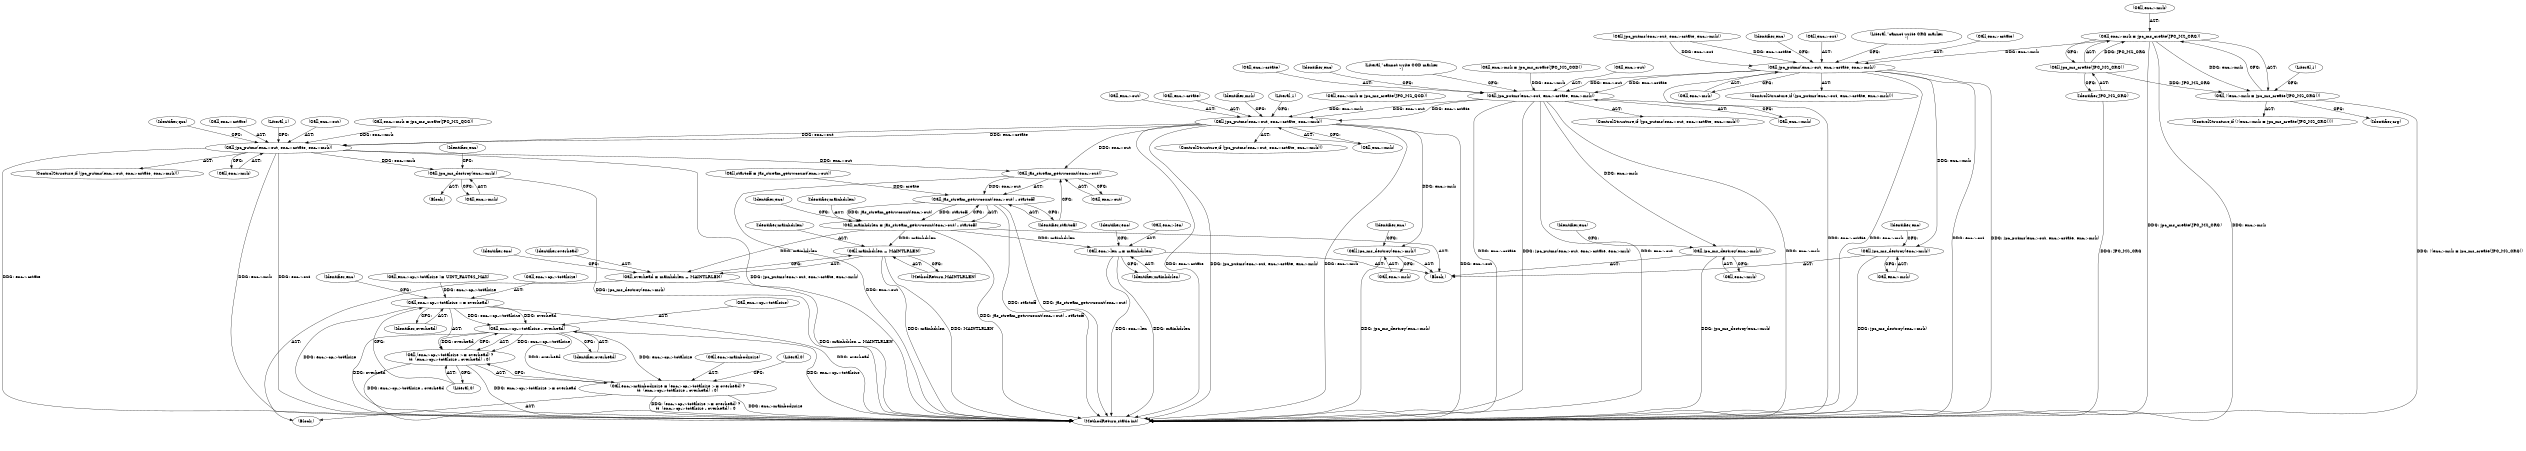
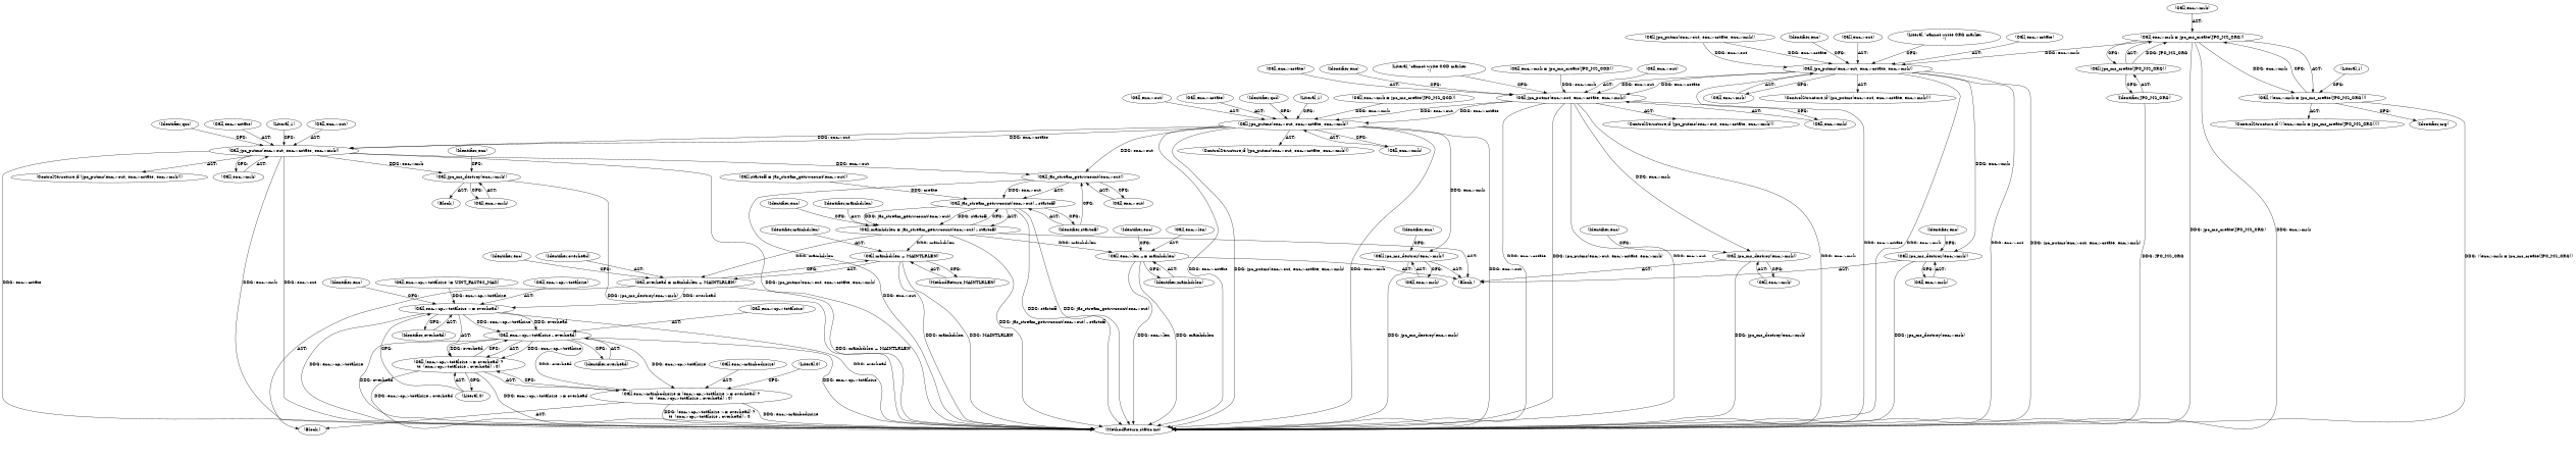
  digraph {
    n1 [label="(Call,enc->mrk = jpc_ms_create(JPC_MS_CRG))"]
    n2 [label="(Call,jpc_ms_create(JPC_MS_CRG))"]
    n3 [label="(Call,!(enc->mrk = jpc_ms_create(JPC_MS_CRG)))"]
    n4 [label="(Call,jpc_putms(enc->out, enc->cstate, enc->mrk))"]
    n5 [label="(MethodReturn,static int)"]
    n6 [label="(Identifier,JPC_MS_CRG)"]
    n7 [label="(ControlStructure,if (!(enc->mrk = jpc_ms_create(JPC_MS_CRG))))"]
    n8 [label="(Identifier,crg)"]
    n9 [label="(Call,jpc_ms_destroy(enc->mrk))"]
    n10 [label="(Call,jpc_putms(enc->out, enc->cstate, enc->mrk))"]
    n11 [label="(Call,enc->mrk)"]
    n12 [label="(ControlStructure,if (jpc_putms(enc->out, enc->cstate, enc->mrk)))"]
    n13 [label="(Call,enc->mrk)"]
    n14 [label="(Block,)"]
    n15 [label="(Call,jpc_ms_destroy(enc->mrk))"]
    n16 [label="(Call,jpc_putms(enc->out, enc->cstate, enc->mrk))"]
    n17 [label="(ControlStructure,if (jpc_putms(enc->out, enc->cstate, enc->mrk)))"]
    n18 [label="(Call,enc->mrk)"]
    n19 [label="(Call,enc->mrk)"]
    n20 [label="(Call,jpc_ms_destroy(enc->mrk))"]
    n21 [label="(Call,jpc_putms(enc->out, enc->cstate, enc->mrk))"]
    n22 [label="(Call,jas_stream_getrwcount(enc->out))"]
    n23 [label="(ControlStructure,if (jpc_putms(enc->out, enc->cstate, enc->mrk)))"]
    n24 [label="(Call,enc->mrk)"]
    n25 [label="(Call,enc->mrk)"]
    n26 [label="(Call,jpc_ms_destroy(enc->mrk))"]
    n27 [label="(ControlStructure,if (jpc_putms(enc->out, enc->cstate, enc->mrk)))"]
    n28 [label="(Call,enc->mrk)"]
    n29 [label="(Call,jas_stream_getrwcount(enc->out) - startoff)"]
    n30 [label="(Call,enc->out)"]
    n31 [label="(Call,enc->mrk)"]
    n32 [label="(Block,)"]
    n33 [label="(Call,mainhdrlen = jas_stream_getrwcount(enc->out) - startoff)"]
    n34 [label="(Identifier,startoff)"]
    n35 [label="(Call,enc->len += mainhdrlen)"]
    n36 [label="(Call,overhead = mainhdrlen + MAINTLRLEN)"]
    n37 [label="(Call,mainhdrlen + MAINTLRLEN)"]
    n38 [label="(Identifier,mainhdrlen)"]
    n39 [label="(Call,enc->cp->totalsize >= overhead)"]
    n40 [label="(Block,)"]
    n41 [label="(MethodReturn,MAINTLRLEN)"]
    n42 [label="(Call,enc->cp->totalsize - overhead)"]
    n43 [label="(Call,(enc->cp->totalsize >= overhead) ?\n\t\t  (enc->cp->totalsize - overhead) : 0)"]
    n44 [label="(Identifier,overhead)"]
    n45 [label="(Call,enc->mainbodysize = (enc->cp->totalsize >= overhead) ?\n\t\t  (enc->cp->totalsize - overhead) : 0)"]
    n46 [label="(Identifier,overhead)"]
    n47 [label="(Literal,0)"]
    n48 [label="(Call,enc->cstate)"]
    n49 [label="(Call,enc->out)"]
    n50 [label="(Literal,\"cannot write CRG marker\n\")"]
    n51 [label="(Call,enc->out)"]
    n52 [label="(Literal,1)"]
    n53 [label="(Identifier,enc)"]
    n54 [label="(Identifier,enc)"]
    n55 [label="(Call,enc->cstate)"]
    n56 [label="(Identifier,mainhdrlen)"]
    n57 [label="(Call,enc->cstate)"]
    n58 [label="(Call,enc->len)"]
    n59 [label="(Call,enc->cstate)"]
    n60 [label="(Call,enc->out)"]
-   n61 [label="(Identifier,mrk)"]
+   n61 [label="(Identifier,qcd)"]
    n62 [label="(Identifier,mainhdrlen)"]
    n63 [label="(Call,enc->cp->totalsize)"]
    n64 [label="(Call,jpc_putms(enc->out, enc->cstate, enc->mrk))"]
-   n65 [label="(Call,enc->mrk = jpc_ms_create(JPC_MS_QCC))"]
    n66 [label="(Identifier,enc)"]
    n67 [label="(Identifier,enc)"]
    n68 [label="(Identifier,enc)"]
    n69 [label="(Literal,\"cannot write COD marker\n\")"]
    n70 [label="(Call,enc->cp->totalsize != UINT_FAST32_MAX)"]
    n71 [label="(Call,enc->mrk = jpc_ms_create(JPC_MS_COD))"]
    n72 [label="(Identifier,enc)"]
    n73 [label="(Identifier,enc)"]
    n74 [label="(Literal,1)"]
    n75 [label="(Literal,1)"]
    n76 [label="(Call,startoff = jas_stream_getrwcount(enc->out))"]
    n77 [label="(Call,enc->mrk = jpc_ms_create(JPC_MS_QCD))"]
    n78 [label="(Identifier,enc)"]
    n79 [label="(Call,enc->mainbodysize)"]
    n80 [label="(Identifier,qcc)"]
    n81 [label="(Call,enc->out)"]
    n82 [label="(Call,enc->cp->totalsize)"]
    n83 [label="(Call,enc->mrk)"]
    n84 [label="(Identifier,enc)"]
    n85 [label="(Identifier,enc)"]
    n86 [label="(Identifier,overhead)"]
    n87 [label="(Literal,0)"]
    n1 -> n2 [label="CFG: "]
    n1 -> n3 [label="AST: "]
    n1 -> n3 [label="DDG: enc->mrk"]
    n1 -> n4 [label="DDG: enc->mrk"]
    n1 -> n5 [label="DDG: jpc_ms_create(JPC_MS_CRG)"]
    n1 -> n5 [label="DDG: enc->mrk"]
    n2 -> n1 [label="AST: "]
    n2 -> n1 [label="DDG: JPC_MS_CRG"]
-   n2 -> n3 [label="DDG: JPC_MS_CRG"]
    n2 -> n6 [label="CFG: "]
    n3 -> n1 [label="CFG: "]
    n3 -> n5 [label="DDG: !(enc->mrk = jpc_ms_create(JPC_MS_CRG))"]
    n3 -> n7 [label="AST: "]
    n3 -> n8 [label="CFG: "]
    n4 -> n5 [label="DDG: enc->cstate"]
    n4 -> n5 [label="DDG: enc->mrk"]
    n4 -> n5 [label="DDG: enc->out"]
    n4 -> n5 [label="DDG: jpc_putms(enc->out, enc->cstate, enc->mrk)"]
    n4 -> n9 [label="DDG: enc->mrk"]
    n4 -> n10 [label="DDG: enc->out"]
    n4 -> n10 [label="DDG: enc->cstate"]
    n4 -> n11 [label="CFG: "]
    n4 -> n12 [label="AST: "]
    n6 -> n2 [label="AST: "]
    n6 -> n5 [label="DDG: JPC_MS_CRG"]
    n9 -> n5 [label="DDG: jpc_ms_destroy(enc->mrk)"]
    n9 -> n13 [label="CFG: "]
    n9 -> n14 [label="AST: "]
    n10 -> n5 [label="DDG: enc->mrk"]
    n10 -> n5 [label="DDG: enc->cstate"]
    n10 -> n5 [label="DDG: jpc_putms(enc->out, enc->cstate, enc->mrk)"]
    n10 -> n5 [label="DDG: enc->out"]
    n10 -> n15 [label="DDG: enc->mrk"]
    n10 -> n16 [label="DDG: enc->out"]
    n10 -> n16 [label="DDG: enc->cstate"]
    n10 -> n17 [label="AST: "]
    n10 -> n18 [label="CFG: "]
    n11 -> n4 [label="AST: "]
    n13 -> n9 [label="AST: "]
    n15 -> n5 [label="DDG: jpc_ms_destroy(enc->mrk)"]
    n15 -> n14 [label="AST: "]
    n15 -> n19 [label="CFG: "]
    n16 -> n5 [label="DDG: enc->out"]
    n16 -> n5 [label="DDG: enc->cstate"]
    n16 -> n5 [label="DDG: jpc_putms(enc->out, enc->cstate, enc->mrk)"]
    n16 -> n5 [label="DDG: enc->mrk"]
    n16 -> n20 [label="DDG: enc->mrk"]
    n16 -> n21 [label="DDG: enc->out"]
    n16 -> n21 [label="DDG: enc->cstate"]
    n16 -> n22 [label="DDG: enc->out"]
    n16 -> n23 [label="AST: "]
    n16 -> n24 [label="CFG: "]
    n18 -> n10 [label="AST: "]
    n19 -> n15 [label="AST: "]
    n20 -> n5 [label="DDG: jpc_ms_destroy(enc->mrk)"]
    n20 -> n14 [label="AST: "]
    n20 -> n25 [label="CFG: "]
    n21 -> n5 [label="DDG: jpc_putms(enc->out, enc->cstate, enc->mrk)"]
    n21 -> n5 [label="DDG: enc->cstate"]
    n21 -> n5 [label="DDG: enc->mrk"]
    n21 -> n5 [label="DDG: enc->out"]
    n21 -> n22 [label="DDG: enc->out"]
    n21 -> n26 [label="DDG: enc->mrk"]
    n21 -> n27 [label="AST: "]
    n21 -> n28 [label="CFG: "]
    n22 -> n5 [label="DDG: enc->out"]
    n22 -> n29 [label="AST: "]
    n22 -> n29 [label="DDG: enc->out"]
    n22 -> n30 [label="CFG: "]
    n24 -> n16 [label="AST: "]
    n25 -> n20 [label="AST: "]
    n26 -> n5 [label="DDG: jpc_ms_destroy(enc->mrk)"]
    n26 -> n31 [label="CFG: "]
    n26 -> n32 [label="AST: "]
    n28 -> n21 [label="AST: "]
    n29 -> n5 [label="DDG: startoff"]
    n29 -> n5 [label="DDG: jas_stream_getrwcount(enc->out)"]
    n29 -> n33 [label="AST: "]
    n29 -> n33 [label="DDG: jas_stream_getrwcount(enc->out)"]
    n29 -> n33 [label="DDG: startoff"]
    n29 -> n34 [label="CFG: "]
    n30 -> n22 [label="AST: "]
    n31 -> n26 [label="AST: "]
    n33 -> n5 [label="DDG: jas_stream_getrwcount(enc->out) - startoff"]
    n33 -> n14 [label="AST: "]
    n33 -> n29 [label="CFG: "]
    n33 -> n35 [label="DDG: mainhdrlen"]
    n33 -> n36 [label="DDG: mainhdrlen"]
    n33 -> n37 [label="DDG: mainhdrlen"]
    n34 -> n22 [label="CFG: "]
    n34 -> n29 [label="AST: "]
    n35 -> n5 [label="DDG: enc->len"]
    n35 -> n5 [label="DDG: mainhdrlen"]
    n35 -> n14 [label="AST: "]
    n35 -> n38 [label="CFG: "]
    n36 -> n5 [label="DDG: mainhdrlen + MAINTLRLEN"]
    n36 -> n37 [label="CFG: "]
+   n36 -> n39 [label="DDG: overhead"]
    n36 -> n40 [label="AST: "]
    n37 -> n5 [label="DDG: mainhdrlen"]
    n37 -> n5 [label="DDG: MAINTLRLEN"]
    n37 -> n36 [label="AST: "]
    n37 -> n41 [label="CFG: "]
    n38 -> n35 [label="AST: "]
    n39 -> n5 [label="DDG: enc->cp->totalsize"]
    n39 -> n5 [label="DDG: overhead"]
    n39 -> n42 [label="DDG: enc->cp->totalsize"]
    n39 -> n42 [label="DDG: overhead"]
    n39 -> n43 [label="AST: "]
    n39 -> n44 [label="CFG: "]
    n41 -> n37 [label="AST: "]
    n42 -> n5 [label="DDG: overhead"]
    n42 -> n5 [label="DDG: enc->cp->totalsize"]
    n42 -> n43 [label="AST: "]
    n42 -> n43 [label="DDG: enc->cp->totalsize"]
    n42 -> n43 [label="DDG: overhead"]
    n42 -> n45 [label="DDG: enc->cp->totalsize"]
    n42 -> n45 [label="DDG: overhead"]
    n42 -> n46 [label="CFG: "]
    n43 -> n5 [label="DDG: enc->cp->totalsize >= overhead"]
    n43 -> n5 [label="DDG: enc->cp->totalsize - overhead"]
    n43 -> n42 [label="CFG: "]
    n43 -> n45 [label="AST: "]
    n43 -> n47 [label="CFG: "]
    n44 -> n39 [label="AST: "]
    n45 -> n5 [label="DDG: enc->mainbodysize"]
    n45 -> n5 [label="DDG: (enc->cp->totalsize >= overhead) ?\n\t\t  (enc->cp->totalsize - overhead) : 0"]
    n45 -> n40 [label="AST: "]
    n45 -> n43 [label="CFG: "]
    n46 -> n42 [label="AST: "]
    n47 -> n39 [label="CFG: "]
    n47 -> n43 [label="AST: "]
    n48 -> n21 [label="AST: "]
    n49 -> n16 [label="AST: "]
    n50 -> n4 [label="CFG: "]
    n51 -> n10 [label="AST: "]
    n52 -> n21 [label="CFG: "]
    n53 -> n36 [label="CFG: "]
    n54 -> n35 [label="CFG: "]
    n55 -> n4 [label="AST: "]
    n56 -> n37 [label="AST: "]
    n57 -> n16 [label="AST: "]
    n58 -> n35 [label="AST: "]
    n59 -> n10 [label="AST: "]
    n60 -> n21 [label="AST: "]
    n61 -> n16 [label="CFG: "]
    n62 -> n33 [label="AST: "]
    n63 -> n42 [label="AST: "]
    n64 -> n4 [label="DDG: enc->out"]
    n64 -> n4 [label="DDG: enc->cstate"]
-   n65 -> n21 [label="DDG: enc->mrk"]
    n66 -> n10 [label="CFG: "]
    n67 -> n9 [label="CFG: "]
    n68 -> n33 [label="CFG: "]
    n69 -> n10 [label="CFG: "]
    n70 -> n39 [label="DDG: enc->cp->totalsize"]
    n71 -> n10 [label="DDG: enc->mrk"]
    n72 -> n4 [label="CFG: "]
    n73 -> n15 [label="CFG: "]
    n74 -> n16 [label="CFG: "]
    n75 -> n3 [label="CFG: "]
    n76 -> n29 [label="DDG: create"]
    n77 -> n16 [label="DDG: enc->mrk"]
    n78 -> n26 [label="CFG: "]
    n79 -> n45 [label="AST: "]
    n80 -> n21 [label="CFG: "]
    n81 -> n4 [label="AST: "]
    n82 -> n39 [label="AST: "]
    n83 -> n1 [label="AST: "]
    n84 -> n20 [label="CFG: "]
    n85 -> n39 [label="CFG: "]
    n86 -> n36 [label="AST: "]
    n87 -> n45 [label="CFG: "]
  }
